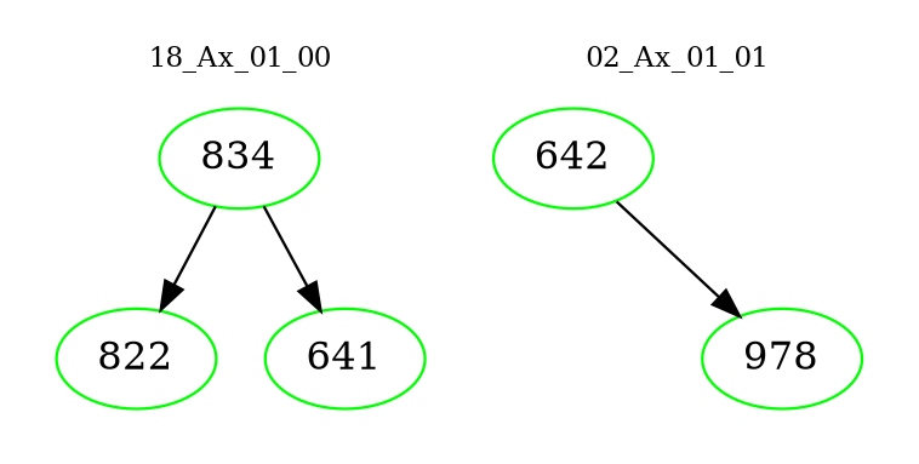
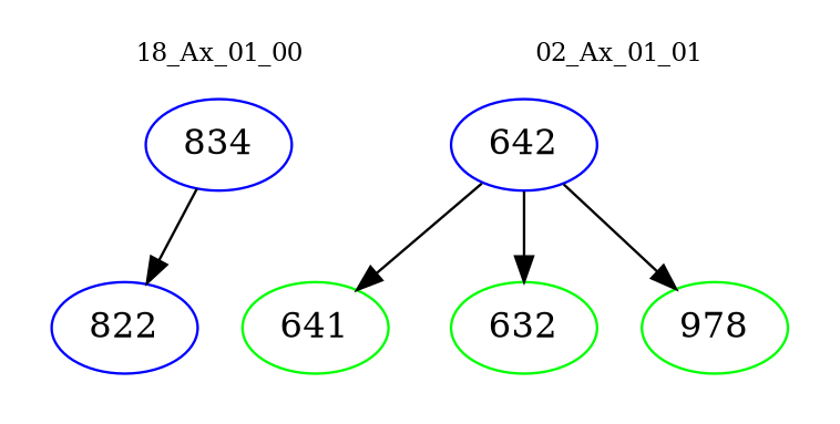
  digraph {
    node [color=green]
    edge [color=black]
-   n1 [label=834]
-   n2 [label=822]
+   n1 [color=blue label=834]
+   n2 [color=blue label=822]
    n3 [label=641]
-   n4 [label=642]
+   n4 [color=blue label=642]
+   n5 [label=632]
    n6 [label=978]
    subgraph cluster_1 {
      color=white
      fontsize=10
      label="18_Ax_01_00"
      n1
      n2
      n3
    }
    subgraph cluster_2 {
      color=white
      fontsize=10
      label="02_Ax_01_01"
      n4
+     n5
      n6
    }
    n1 -> n2
-   n1 -> n3
+   n4 -> n3
+   n4 -> n5
    n4 -> n6
  }
